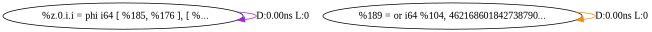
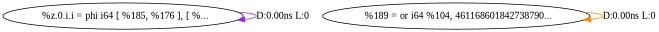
  digraph {
    fontname="Liberation Serif"
    node [fontname="Liberation Serif"]
    edge [fontname="Liberation Serif"]
    n1 [label="  %z.0.i.i = phi i64 [ %185, %176 ], [ %..."]
-   n2 [label="%189 = or i64 %104, 462168601842738790..."]
+   n2 [label="  %189 = or i64 %104, 461168601842738790..."]
    n1 -> n1 [color=purple label="D:0.00ns L:0"]
    n2 -> n2 [color=darkorange label="D:0.00ns L:0"]
  }
